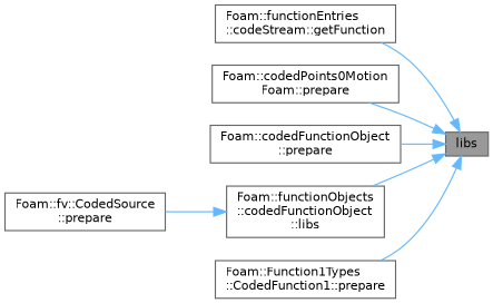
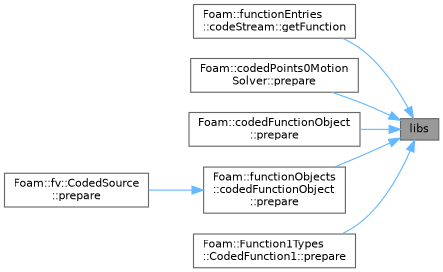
  digraph {
    rankdir=RL
    node [color=grey40 fillcolor=white fontname=Helvetica fontsize=10 shape=box style=filled]
    edge [color=steelblue1 dir=back fontname=Helvetica fontsize=10 labelfontname=Helvetica labelfontsize=10 style=solid]
    n1 [color=gray40 fillcolor=grey60 fontcolor=black height=0.2 label=libs width=0.4]
    n2 [height=0.2 label="Foam::functionEntries\l::codeStream::getFunction" width=0.4]
-   n3 [height=0.2 label="Foam::codedPoints0Motion\lFoam::prepare" width=0.4]
+   n3 [height=0.2 label="Foam::codedPoints0Motion\lSolver::prepare" width=0.4]
    n4 [height=0.2 label="Foam::codedFunctionObject\l::prepare" width=0.4]
-   n5 [height=0.2 label="Foam::functionObjects\l::codedFunctionObject\l::libs" width=0.4]
+   n5 [height=0.2 label="Foam::functionObjects\l::codedFunctionObject\l::prepare" width=0.4]
    n6 [height=0.2 label="Foam::Function1Types\l::CodedFunction1::prepare" width=0.4]
    n7 [height=0.2 label="Foam::fv::CodedSource\l::prepare" width=0.4]
    n1 -> n2
    n1 -> n3
    n1 -> n4
    n1 -> n5
    n1 -> n6
    n5 -> n7
  }
